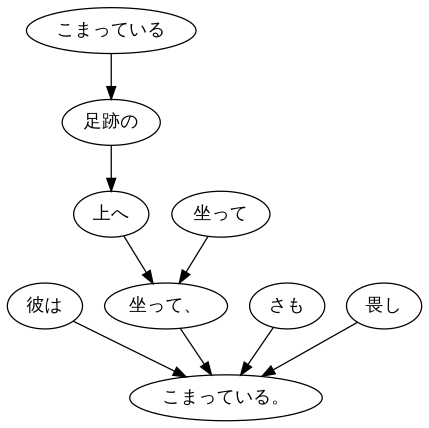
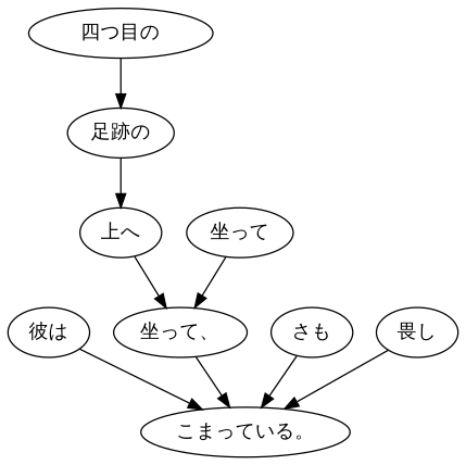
  digraph {
    n1 [label="彼は"]
    n2 [label="こまっている。"]
-   n3 [label="こまっている"]
+   n3 [label="四つ目の"]
    n4 [label="足跡の"]
    n5 [label="上へ"]
    n6 [label="坐って、"]
    n7 [label="坐って"]
    n8 [label="さも"]
    n9 [label="畏し"]
    n1 -> n2
    n3 -> n4
    n4 -> n5
    n5 -> n6
    n6 -> n2
    n7 -> n6
    n8 -> n2
    n9 -> n2
  }
